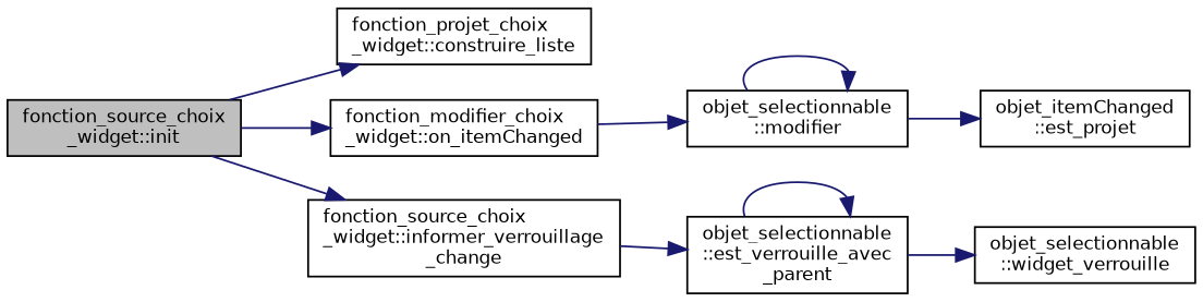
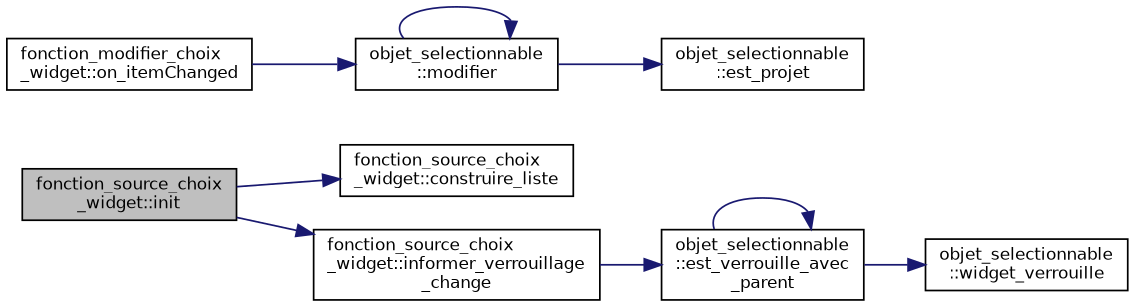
  digraph {
    rankdir=LR
    node [color=black fillcolor=white fontname=Helvetica fontsize=10 shape=record style=filled]
    edge [color=midnightblue fontname=Helvetica fontsize=10 labelfontname=Helvetica labelfontsize=10 style=solid]
    n1 [fillcolor=grey75 fontcolor=black height=0.2 label="fonction_source_choix\l_widget::init" width=0.4]
-   n2 [height=0.2 label="fonction_projet_choix\l_widget::construire_liste" width=0.4]
+   n2 [height=0.2 label="fonction_source_choix\l_widget::construire_liste" width=0.4]
    n3 [height=0.2 label="fonction_modifier_choix\l_widget::on_itemChanged" width=0.4]
    n4 [height=0.2 label="fonction_source_choix\l_widget::informer_verrouillage\l_change" width=0.4]
    n5 [height=0.2 label="objet_selectionnable\l::modifier" width=0.4]
    n6 [height=0.2 label="objet_selectionnable\l::est_verrouille_avec\l_parent" width=0.4]
-   n7 [height=0.2 label="objet_itemChanged\l::est_projet" width=0.4]
+   n7 [height=0.2 label="objet_selectionnable\l::est_projet" width=0.4]
    n8 [height=0.2 label="objet_selectionnable\l::widget_verrouille" width=0.4]
    n1 -> n2
-   n1 -> n3
    n1 -> n4
    n3 -> n5
    n4 -> n6
    n5 -> n5
    n5 -> n7
    n6 -> n6
    n6 -> n8
  }
